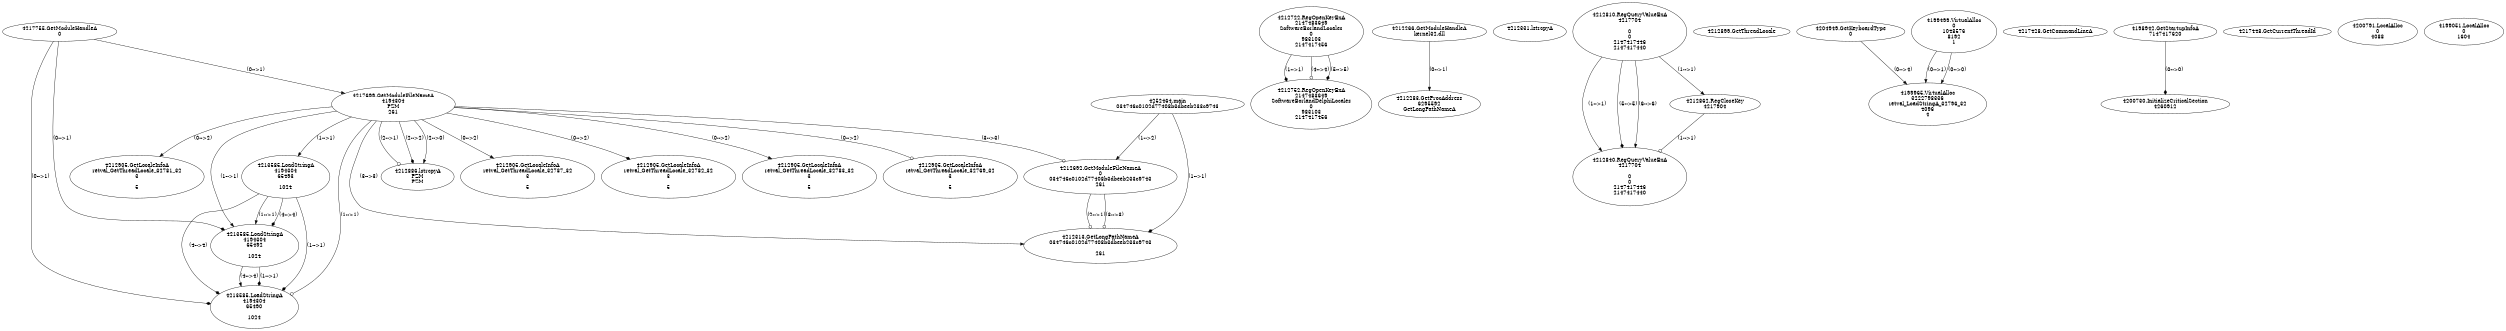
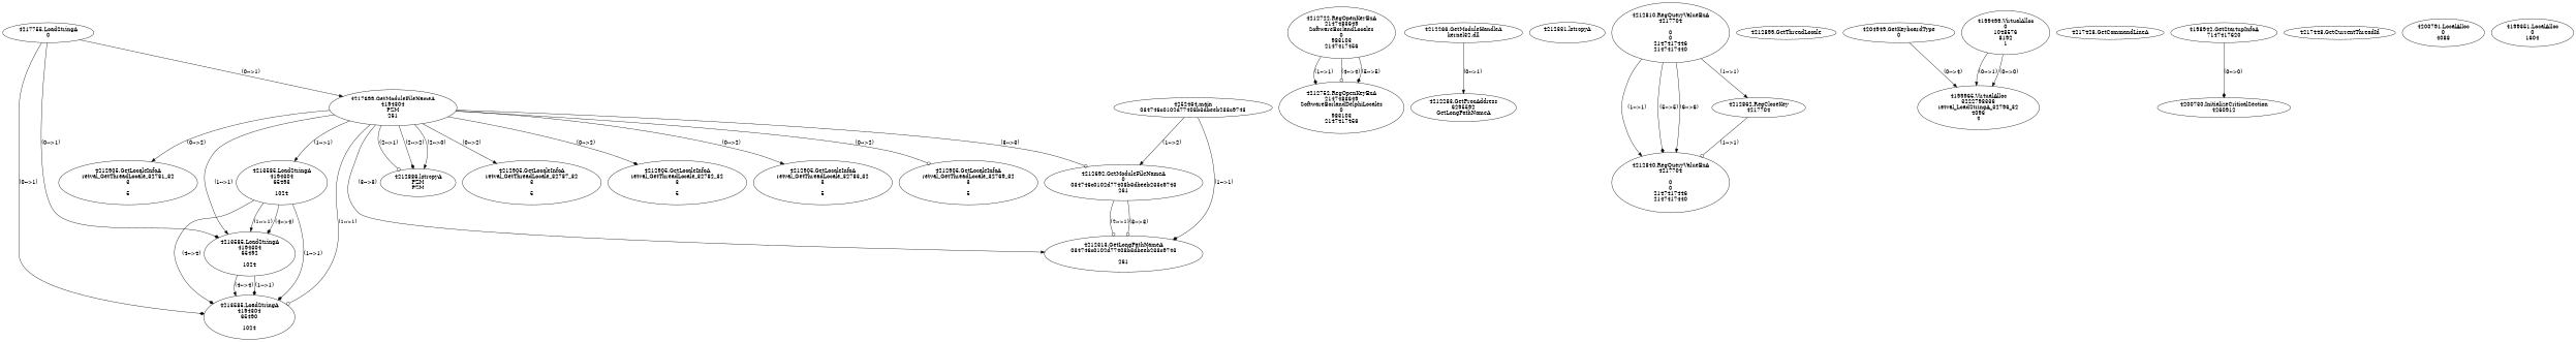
  digraph {
    edge [arrowhead=normal]
    n1 [label="4252464.main\n034746c0102d77408b3dbeeb233c9743"]
    n2 [label="4212692.GetModuleFileNameA\n0\n034746c0102d77408b3dbeeb233c9743\n261"]
    n3 [label="4212313.GetLongPathNameA\n034746c0102d77408b3dbeeb233c9743\n\n261"]
-   n4 [label="4217755.GetModuleHandleA\n0"]
+   n4 [label="4217755.LoadStringA\n0"]
    n5 [label="4217699.GetModuleFileNameA\n4194304\nPZM\n261"]
    n6 [label="4213585.LoadStringA\n4194304\n65492\n\n1024"]
    n7 [label="4213585.LoadStringA\n4194304\n65490\n\n1024"]
    n8 [label="4213585.LoadStringA\n4194304\n65493\n\n1024"]
    n9 [label="4212886.lstrcpyA\nPZM\nPZM"]
    n10 [label="4212905.GetLocaleInfoA\nretval_GetThreadLocale_32787_32\n3\n\n5"]
    n11 [label="4212905.GetLocaleInfoA\nretval_GetThreadLocale_32782_32\n3\n\n5"]
    n12 [label="4212905.GetLocaleInfoA\nretval_GetThreadLocale_32783_32\n3\n\n5"]
    n13 [label="4212905.GetLocaleInfoA\nretval_GetThreadLocale_32769_32\n3\n\n5"]
    n14 [label="4212905.GetLocaleInfoA\nretval_GetThreadLocale_32781_32\n3\n\n5"]
    n15 [label="4212722.RegOpenKeyExA\n2147483649\nSoftware\Borland\Locales\n0\n983103\n2147417456"]
    n16 [label="4212752.RegOpenKeyExA\n2147483649\nSoftware\Borland\Delphi\Locales\n0\n983103\n2147417456"]
    n17 [label="4212266.GetModuleHandleA\nkernel32.dll"]
    n18 [label="4212283.GetProcAddress\n6295592\nGetLongPathNameA"]
    n19 [label="4212331.lstrcpyA\n\n"]
    n20 [label="4212810.RegQueryValueExA\n4217704\n\n0\n0\n2147417446\n2147417440"]
    n21 [label="4212840.RegQueryValueExA\n4217704\n\n0\n0\n2147417446\n2147417440"]
-   n22 [label="4212862.RegCloseKey\n4217904"]
+   n22 [label="4212862.RegCloseKey\n4217704"]
    n23 [label="4212899.GetThreadLocale\n"]
    n24 [label="4204949.GetKeyboardType\n0"]
    n25 [label="4199965.VirtualAlloc\n3222798336\nretval_LoadStringA_32796_32\n4096\n4"]
    n26 [label="4217428.GetCommandLineA\n"]
    n27 [label="4198942.GetStartupInfoA\n7147417620"]
    n28 [label="4200730.InitializeCriticalSection\n4260912"]
    n29 [label="4217448.GetCurrentThreadId\n"]
    n30 [label="4200791.LocalAlloc\n0\n4088"]
    n31 [label="4199499.VirtualAlloc\n0\n1048576\n8192\n1"]
-   n32 [label="4199051.LocalAlloc\n0\n1604"]
+   n32 [label="4199351.LocalAlloc\n0\n1604"]
    n1 -> n2 [label="(1-->2)"]
    n1 -> n3 [arrowhead=diamond label="(1-->1)"]
    n2 -> n3 [arrowhead=odot label="(2-->1)"]
    n2 -> n3 [arrowhead=odot label="(3-->3)"]
    n4 -> n5 [label="(0-->1)"]
    n4 -> n6 [arrowhead=diamond label="(0-->1)"]
    n4 -> n7 [arrowhead=diamond label="(0-->1)"]
    n5 -> n2 [arrowhead=odot label="(3-->3)"]
    n5 -> n3 [label="(3-->3)"]
    n5 -> n6 [label="(1-->1)"]
    n5 -> n7 [arrowhead=odot label="(1-->1)"]
    n5 -> n8 [label="(1-->1)"]
    n5 -> n9 [arrowhead=odot label="(2-->1)"]
    n5 -> n9 [arrowhead=diamond label="(2-->2)"]
    n5 -> n9 [label="(2-->0)"]
    n5 -> n10 [label="(0-->2)"]
    n5 -> n11 [arrowhead=diamond label="(0-->2)"]
    n5 -> n12 [label="(0-->2)"]
    n5 -> n13 [arrowhead=odot label="(0-->2)"]
    n5 -> n14 [label="(0-->2)"]
    n6 -> n7 [arrowhead=diamond label="(1-->1)"]
    n6 -> n7 [label="(4-->4)"]
    n8 -> n6 [label="(1-->1)"]
    n8 -> n6 [arrowhead=diamond label="(4-->4)"]
    n8 -> n7 [arrowhead=diamond label="(1-->1)"]
    n8 -> n7 [arrowhead=diamond label="(4-->4)"]
    n15 -> n16 [arrowhead=diamond label="(1-->1)"]
    n15 -> n16 [arrowhead=odot label="(4-->4)"]
    n15 -> n16 [arrowhead=diamond label="(5-->5)"]
    n17 -> n18 [label="(0-->1)"]
    n20 -> n21 [label="(1-->1)"]
    n20 -> n21 [arrowhead=diamond label="(5-->5)"]
    n20 -> n21 [label="(6-->6)"]
    n20 -> n22 [label="(1-->1)"]
    n22 -> n21 [arrowhead=odot label="(1-->1)"]
    n24 -> n25 [label="(0-->4)"]
    n27 -> n28 [arrowhead=diamond label="(0-->0)"]
    n31 -> n25 [label="(0-->1)"]
    n31 -> n25 [label="(0-->0)"]
  }
